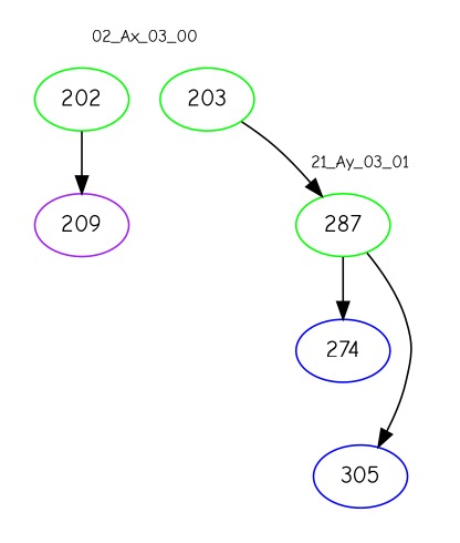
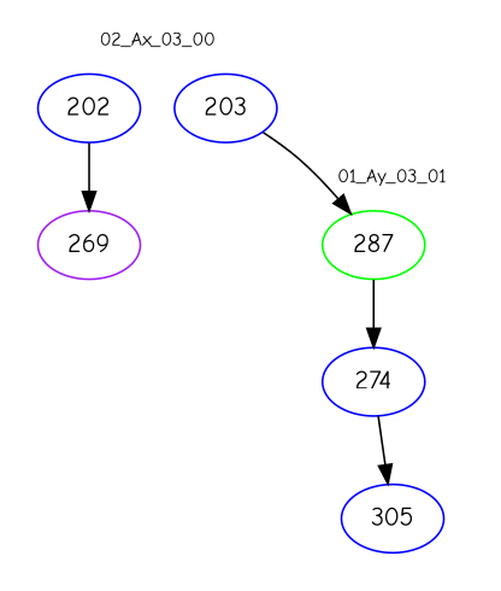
  digraph {
    fontname="Comic Neue"
    node [color=blue fontname="Comic Neue"]
    edge [color=black fontname="Comic Neue"]
-   n1 [color=green label=203]
-   n2 [color=green label=202]
-   n3 [color=purple label=209]
+   n1 [label=203]
+   n2 [label=202]
+   n3 [color=purple label=269]
    n4 [color=green label=287]
    n5 [label=274]
    n6 [label=305]
    subgraph cluster_1 {
      color=white
      fontsize=10
      label="02_Ax_03_00"
      n1
      n2
      n3
    }
    subgraph cluster_2 {
      color=white
      fontsize=10
-     label="21_Ay_03_01"
+     label="01_Ay_03_01"
      n4
      n5
      n6
    }
    n1 -> n4
    n2 -> n3
    n4 -> n5
-   n4 -> n6
+   n5 -> n6
  }
